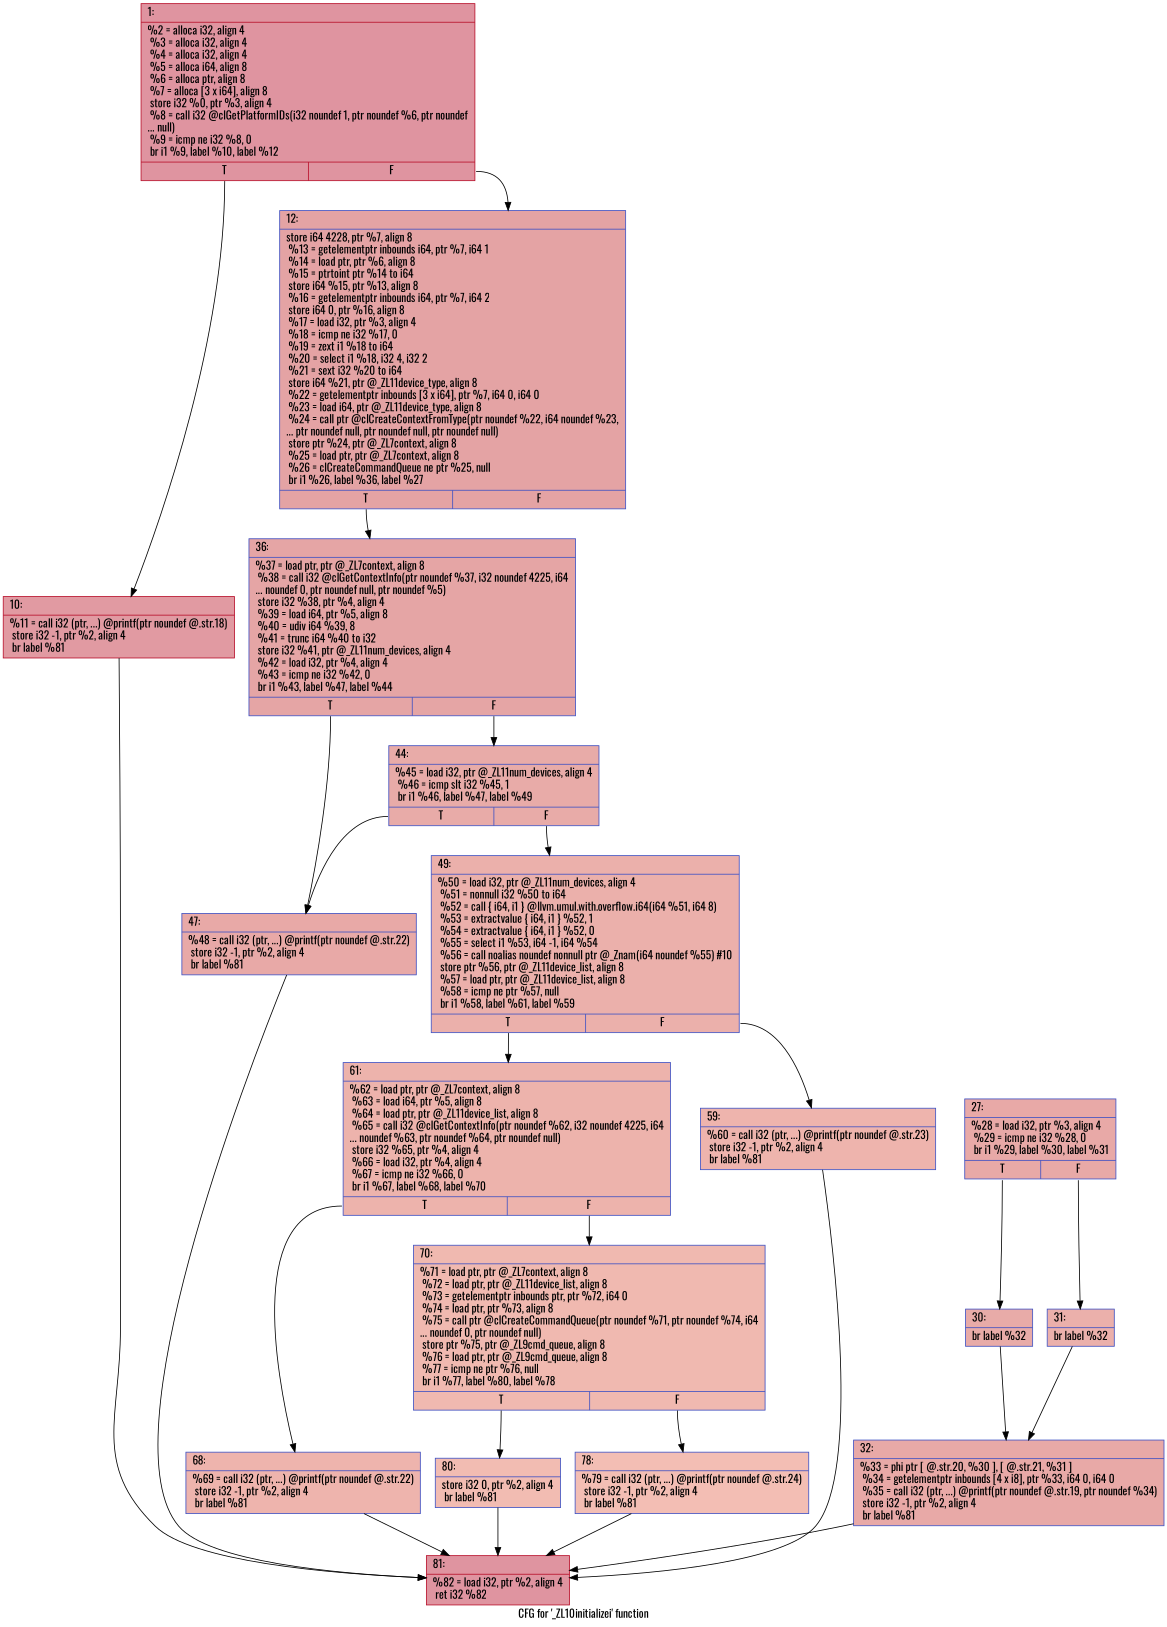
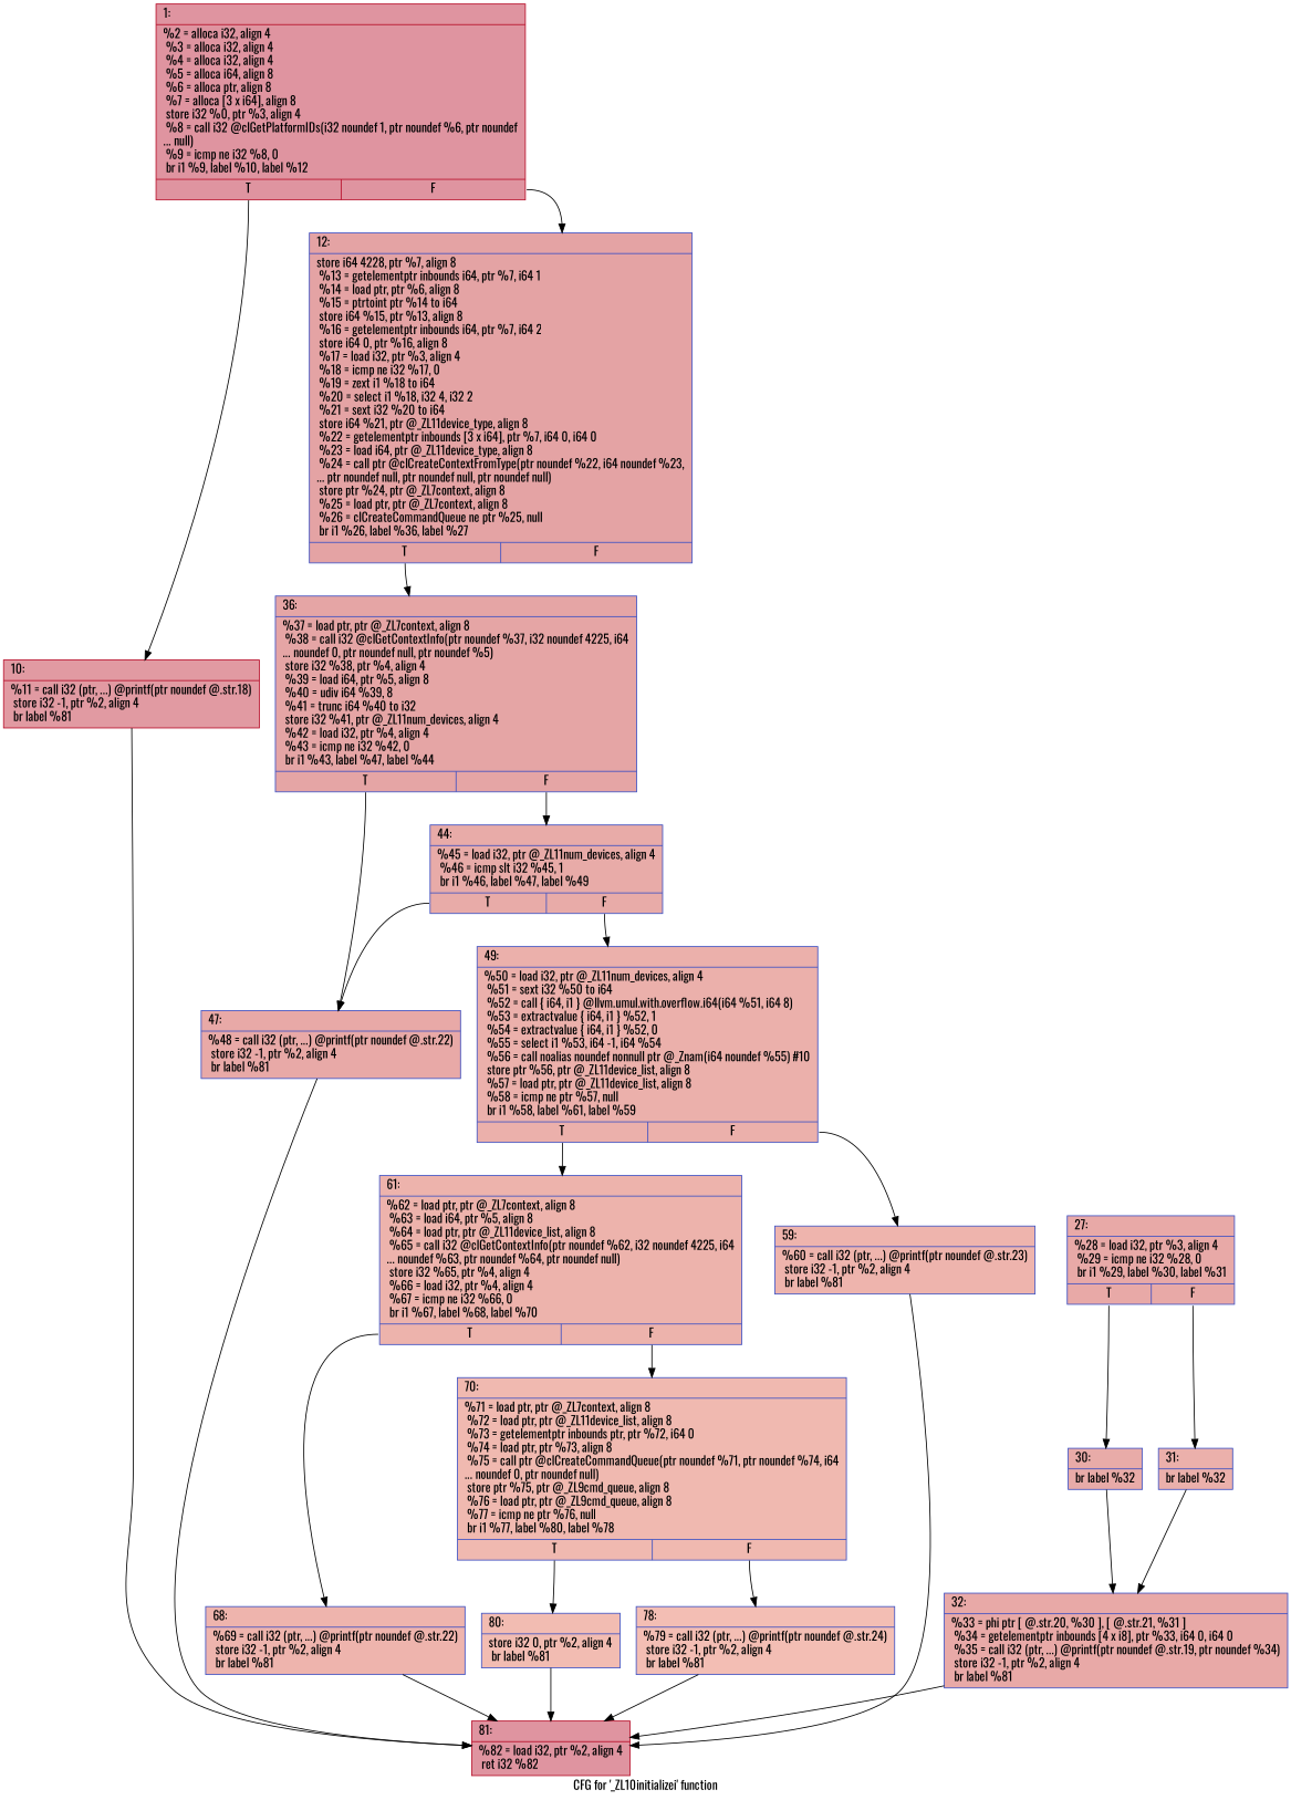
  digraph {
    fontname=Oswald
    label="CFG for '_ZL10initializei' function"
    node [color="#3d50c3ff" fillcolor="#ca3b3770" fontname=Oswald shape=record style=filled]
    edge [fontname=Oswald]
    n1 [color="#b70d28ff" fillcolor="#b70d2870" label="{1:\l|  %2 = alloca i32, align 4\l  %3 = alloca i32, align 4\l  %4 = alloca i32, align 4\l  %5 = alloca i64, align 8\l  %6 = alloca ptr, align 8\l  %7 = alloca [3 x i64], align 8\l  store i32 %0, ptr %3, align 4\l  %8 = call i32 @clGetPlatformIDs(i32 noundef 1, ptr noundef %6, ptr noundef\l... null)\l  %9 = icmp ne i32 %8, 0\l  br i1 %9, label %10, label %12\l|{<s0>T|<s1>F}}"]
    n2 [color="#b70d28ff" fillcolor="#bb1b2c70" label="{10:\l|  %11 = call i32 (ptr, ...) @printf(ptr noundef @.str.18)\l  store i32 -1, ptr %2, align 4\l  br label %81\l}"]
    n3 [fillcolor="#c32e3170" label="{12:\l|  store i64 4228, ptr %7, align 8\l  %13 = getelementptr inbounds i64, ptr %7, i64 1\l  %14 = load ptr, ptr %6, align 8\l  %15 = ptrtoint ptr %14 to i64\l  store i64 %15, ptr %13, align 8\l  %16 = getelementptr inbounds i64, ptr %7, i64 2\l  store i64 0, ptr %16, align 8\l  %17 = load i32, ptr %3, align 4\l  %18 = icmp ne i32 %17, 0\l  %19 = zext i1 %18 to i64\l  %20 = select i1 %18, i32 4, i32 2\l  %21 = sext i32 %20 to i64\l  store i64 %21, ptr @_ZL11device_type, align 8\l  %22 = getelementptr inbounds [3 x i64], ptr %7, i64 0, i64 0\l  %23 = load i64, ptr @_ZL11device_type, align 8\l  %24 = call ptr @clCreateContextFromType(ptr noundef %22, i64 noundef %23,\l... ptr noundef null, ptr noundef null, ptr noundef null)\l  store ptr %24, ptr @_ZL7context, align 8\l  %25 = load ptr, ptr @_ZL7context, align 8\l  %26 = clCreateCommandQueue ne ptr %25, null\l  br i1 %26, label %36, label %27\l|{<s0>T|<s1>F}}"]
    n4 [color="#b70d28ff" fillcolor="#b70d2870" label="{81:\l|  %82 = load i32, ptr %2, align 4\l  ret i32 %82\l}"]
    n5 [fillcolor="#c5333470" label="{36:\l|  %37 = load ptr, ptr @_ZL7context, align 8\l  %38 = call i32 @clGetContextInfo(ptr noundef %37, i32 noundef 4225, i64\l... noundef 0, ptr noundef null, ptr noundef %5)\l  store i32 %38, ptr %4, align 4\l  %39 = load i64, ptr %5, align 8\l  %40 = udiv i64 %39, 8\l  %41 = trunc i64 %40 to i32\l  store i32 %41, ptr @_ZL11num_devices, align 4\l  %42 = load i32, ptr %4, align 4\l  %43 = icmp ne i32 %42, 0\l  br i1 %43, label %47, label %44\l|{<s0>T|<s1>F}}"]
    n6 [label="{47:\l|  %48 = call i32 (ptr, ...) @printf(ptr noundef @.str.22)\l  store i32 -1, ptr %2, align 4\l  br label %81\l}"]
    n7 [fillcolor="#cc403a70" label="{44:\l|  %45 = load i32, ptr @_ZL11num_devices, align 4\l  %46 = icmp slt i32 %45, 1\l  br i1 %46, label %47, label %49\l|{<s0>T|<s1>F}}"]
    n8 [label="{27:\l|  %28 = load i32, ptr %3, align 4\l  %29 = icmp ne i32 %28, 0\l  br i1 %29, label %30, label %31\l|{<s0>T|<s1>F}}"]
    n9 [fillcolor="#cc403a70" label="{30:\l|  br label %32\l}"]
    n10 [fillcolor="#d24b4070" label="{31:\l|  br label %32\l}"]
-   n11 [fillcolor="#d24b4070" label="{49:\l|  %50 = load i32, ptr @_ZL11num_devices, align 4\l  %51 = nonnull i32 %50 to i64\l  %52 = call \{ i64, i1 \} @llvm.umul.with.overflow.i64(i64 %51, i64 8)\l  %53 = extractvalue \{ i64, i1 \} %52, 1\l  %54 = extractvalue \{ i64, i1 \} %52, 0\l  %55 = select i1 %53, i64 -1, i64 %54\l  %56 = call noalias noundef nonnull ptr @_Znam(i64 noundef %55) #10\l  store ptr %56, ptr @_ZL11device_list, align 8\l  %57 = load ptr, ptr @_ZL11device_list, align 8\l  %58 = icmp ne ptr %57, null\l  br i1 %58, label %61, label %59\l|{<s0>T|<s1>F}}"]
+   n11 [fillcolor="#d24b4070" label="{49:\l|  %50 = load i32, ptr @_ZL11num_devices, align 4\l  %51 = sext i32 %50 to i64\l  %52 = call \{ i64, i1 \} @llvm.umul.with.overflow.i64(i64 %51, i64 8)\l  %53 = extractvalue \{ i64, i1 \} %52, 1\l  %54 = extractvalue \{ i64, i1 \} %52, 0\l  %55 = select i1 %53, i64 -1, i64 %54\l  %56 = call noalias noundef nonnull ptr @_Znam(i64 noundef %55) #10\l  store ptr %56, ptr @_ZL11device_list, align 8\l  %57 = load ptr, ptr @_ZL11device_list, align 8\l  %58 = icmp ne ptr %57, null\l  br i1 %58, label %61, label %59\l|{<s0>T|<s1>F}}"]
    n12 [label="{32:\l|  %33 = phi ptr [ @.str.20, %30 ], [ @.str.21, %31 ]\l  %34 = getelementptr inbounds [4 x i8], ptr %33, i64 0, i64 0\l  %35 = call i32 (ptr, ...) @printf(ptr noundef @.str.19, ptr noundef %34)\l  store i32 -1, ptr %2, align 4\l  br label %81\l}"]
    n13 [fillcolor="#d6524470" label="{61:\l|  %62 = load ptr, ptr @_ZL7context, align 8\l  %63 = load i64, ptr %5, align 8\l  %64 = load ptr, ptr @_ZL11device_list, align 8\l  %65 = call i32 @clGetContextInfo(ptr noundef %62, i32 noundef 4225, i64\l... noundef %63, ptr noundef %64, ptr noundef null)\l  store i32 %65, ptr %4, align 4\l  %66 = load i32, ptr %4, align 4\l  %67 = icmp ne i32 %66, 0\l  br i1 %67, label %68, label %70\l|{<s0>T|<s1>F}}"]
    n14 [fillcolor="#d8564670" label="{59:\l|  %60 = call i32 (ptr, ...) @printf(ptr noundef @.str.23)\l  store i32 -1, ptr %2, align 4\l  br label %81\l}"]
    n15 [fillcolor="#d8564670" label="{68:\l|  %69 = call i32 (ptr, ...) @printf(ptr noundef @.str.22)\l  store i32 -1, ptr %2, align 4\l  br label %81\l}"]
    n16 [fillcolor="#de614d70" label="{70:\l|  %71 = load ptr, ptr @_ZL7context, align 8\l  %72 = load ptr, ptr @_ZL11device_list, align 8\l  %73 = getelementptr inbounds ptr, ptr %72, i64 0\l  %74 = load ptr, ptr %73, align 8\l  %75 = call ptr @clCreateCommandQueue(ptr noundef %71, ptr noundef %74, i64\l... noundef 0, ptr noundef null)\l  store ptr %75, ptr @_ZL9cmd_queue, align 8\l  %76 = load ptr, ptr @_ZL9cmd_queue, align 8\l  %77 = icmp ne ptr %76, null\l  br i1 %77, label %80, label %78\l|{<s0>T|<s1>F}}"]
    n17 [fillcolor="#e1675170" label="{80:\l|  store i32 0, ptr %2, align 4\l  br label %81\l}"]
    n18 [fillcolor="#e36c5570" label="{78:\l|  %79 = call i32 (ptr, ...) @printf(ptr noundef @.str.24)\l  store i32 -1, ptr %2, align 4\l  br label %81\l}"]
    n1 -> n2 [tailport=s0]
    n1 -> n3 [tailport=s1]
    n2 -> n4
    n3 -> n5 [tailport=s0]
    n5 -> n6 [tailport=s0]
    n5 -> n7 [tailport=s1]
    n6 -> n4
    n7 -> n6 [tailport=s0]
    n7 -> n11 [tailport=s1]
    n8 -> n9 [tailport=s0]
    n8 -> n10 [tailport=s1]
    n9 -> n12
    n10 -> n12
    n11 -> n13 [tailport=s0]
    n11 -> n14 [tailport=s1]
    n12 -> n4
    n13 -> n15 [tailport=s0]
    n13 -> n16 [tailport=s1]
    n14 -> n4
    n15 -> n4
    n16 -> n17 [tailport=s0]
    n16 -> n18 [tailport=s1]
    n17 -> n4
    n18 -> n4
  }
